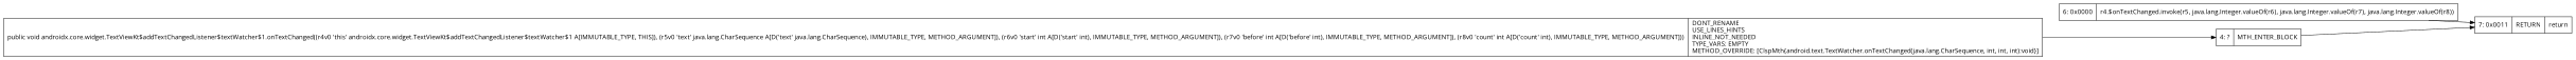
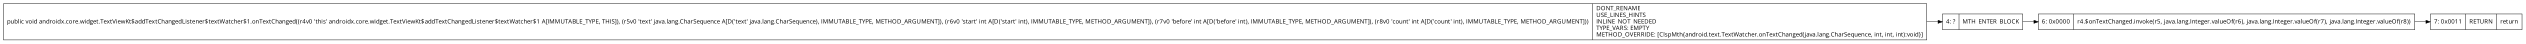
  digraph {
    fontname="Open Sans"
    rankdir=LR
    node [fontname="Open Sans" shape=record]
    edge [fontname="Open Sans"]
    n1 [label="{4\:\ ?|MTH_ENTER_BLOCK\l}"]
    n2 [label="{6\:\ 0x0000|r4.$onTextChanged.invoke(r5, java.lang.Integer.valueOf(r6), java.lang.Integer.valueOf(r7), java.lang.Integer.valueOf(r8))\l}"]
    n3 [label="{7\:\ 0x0011|RETURN\l|return\l}"]
    n4 [label="{public void androidx.core.widget.TextViewKt$addTextChangedListener$textWatcher$1.onTextChanged((r4v0 'this' androidx.core.widget.TextViewKt$addTextChangedListener$textWatcher$1 A[IMMUTABLE_TYPE, THIS]), (r5v0 'text' java.lang.CharSequence A[D('text' java.lang.CharSequence), IMMUTABLE_TYPE, METHOD_ARGUMENT]), (r6v0 'start' int A[D('start' int), IMMUTABLE_TYPE, METHOD_ARGUMENT]), (r7v0 'before' int A[D('before' int), IMMUTABLE_TYPE, METHOD_ARGUMENT]), (r8v0 'count' int A[D('count' int), IMMUTABLE_TYPE, METHOD_ARGUMENT]))  | DONT_RENAME\lUSE_LINES_HINTS\lINLINE_NOT_NEEDED\lTYPE_VARS: EMPTY\lMETHOD_OVERRIDE: [ClspMth\{android.text.TextWatcher.onTextChanged(java.lang.CharSequence, int, int, int):void\}]\l}"]
-   n1 -> n3
+   n1 -> n2
    n2 -> n3
    n4 -> n1
  }
